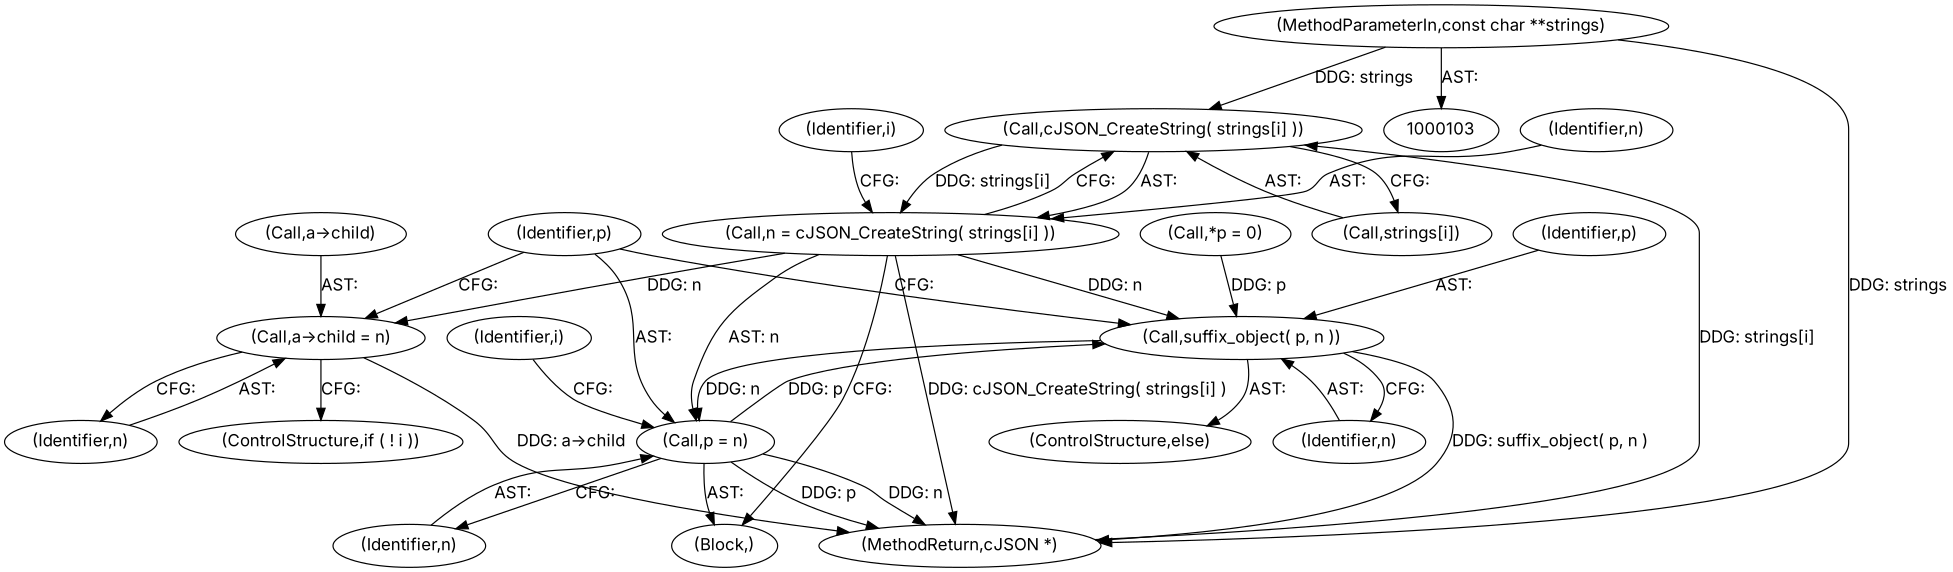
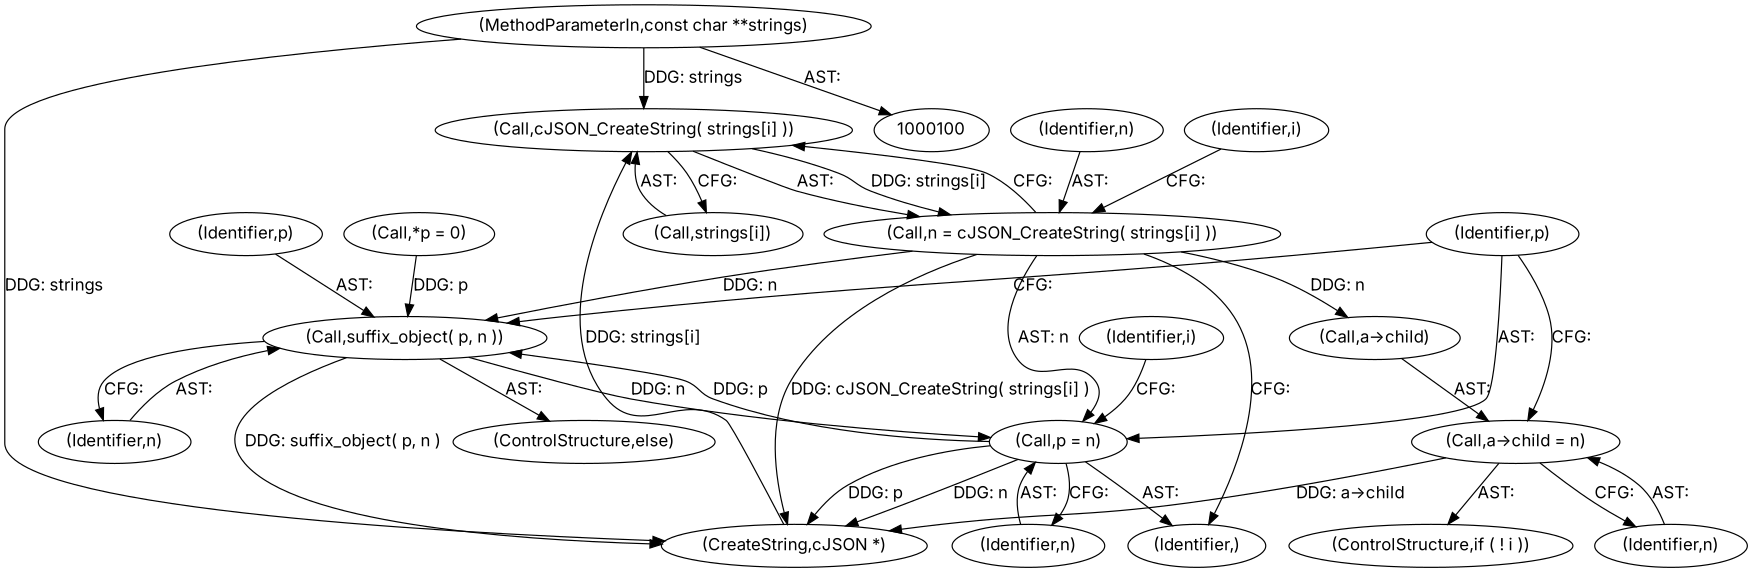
  digraph {
    fontname=Inter
    node [fontname=Inter]
    edge [fontname=Inter]
    n1 [label="(Call,cJSON_CreateString( strings[i] ))"]
    n2 [label="(Call,n = cJSON_CreateString( strings[i] ))"]
    n3 [label="(Call,strings[i])"]
-   n4 [label="(MethodReturn,cJSON *)"]
+   n4 [label="(CreateString,cJSON *)"]
    n5 [label="(Call,a->child = n)"]
    n6 [label="(Call,suffix_object( p, n ))"]
    n7 [label="(Call,p = n)"]
-   n8 [label="(Block,)"]
+   n8 [label="(Identifier,)"]
    n9 [label="(MethodParameterIn,const char **strings)"]
-   1000100 [label=1000103]
+   1000100
    n11 [label="(Identifier,n)"]
    n12 [label="(ControlStructure,if ( ! i ))"]
    n13 [label="(ControlStructure,else)"]
    n14 [label="(Identifier,n)"]
    n15 [label="(Identifier,n)"]
    n16 [label="(Call,a->child)"]
    n17 [label="(Identifier,i)"]
    n18 [label="(Identifier,n)"]
    n19 [label="(Call,*p = 0)"]
    n20 [label="(Identifier,p)"]
    n21 [label="(Identifier,i)"]
    n22 [label="(Identifier,p)"]
    n1 -> n2 [label="AST: "]
    n1 -> n2 [label="DDG: strings[i]"]
    n1 -> n3 [label="CFG: "]
    n2 -> n1 [label="CFG: "]
    n2 -> n4 [label="DDG: cJSON_CreateString( strings[i] )"]
-   n2 -> n5 [label="DDG: n"]
+   n2 -> n16 [label="DDG: n"]
    n2 -> n6 [label="DDG: n"]
    n2 -> n7 [label="AST: n"]
    n2 -> n8 [label="CFG: "]
    n3 -> n1 [label="AST: "]
    n4 -> n1 [label="DDG: strings[i]"]
    n5 -> n4 [label="DDG: a->child"]
    n5 -> n11 [label="CFG: "]
-   n5 -> n12 [label="CFG: "]
+   n5 -> n12 [label="AST: "]
    n6 -> n4 [label="DDG: suffix_object( p, n )"]
    n6 -> n7 [label="DDG: n"]
    n6 -> n13 [label="AST: "]
    n6 -> n14 [label="CFG: "]
    n7 -> n4 [label="DDG: n"]
    n7 -> n4 [label="DDG: p"]
    n7 -> n6 [label="DDG: p"]
    n7 -> n8 [label="AST: "]
    n7 -> n15 [label="CFG: "]
    n9 -> n1 [label="DDG: strings"]
    n9 -> n4 [label="DDG: strings"]
    n9 -> 1000100 [label="AST: "]
    n11 -> n5 [label="AST: "]
    n14 -> n6 [label="AST: "]
    n15 -> n7 [label="AST: "]
    n16 -> n5 [label="AST: "]
    n17 -> n2 [label="CFG: "]
    n18 -> n2 [label="AST: "]
    n19 -> n6 [label="DDG: p"]
    n20 -> n5 [label="CFG: "]
    n20 -> n6 [label="CFG: "]
    n20 -> n7 [label="AST: "]
    n21 -> n7 [label="CFG: "]
    n22 -> n6 [label="AST: "]
  }
